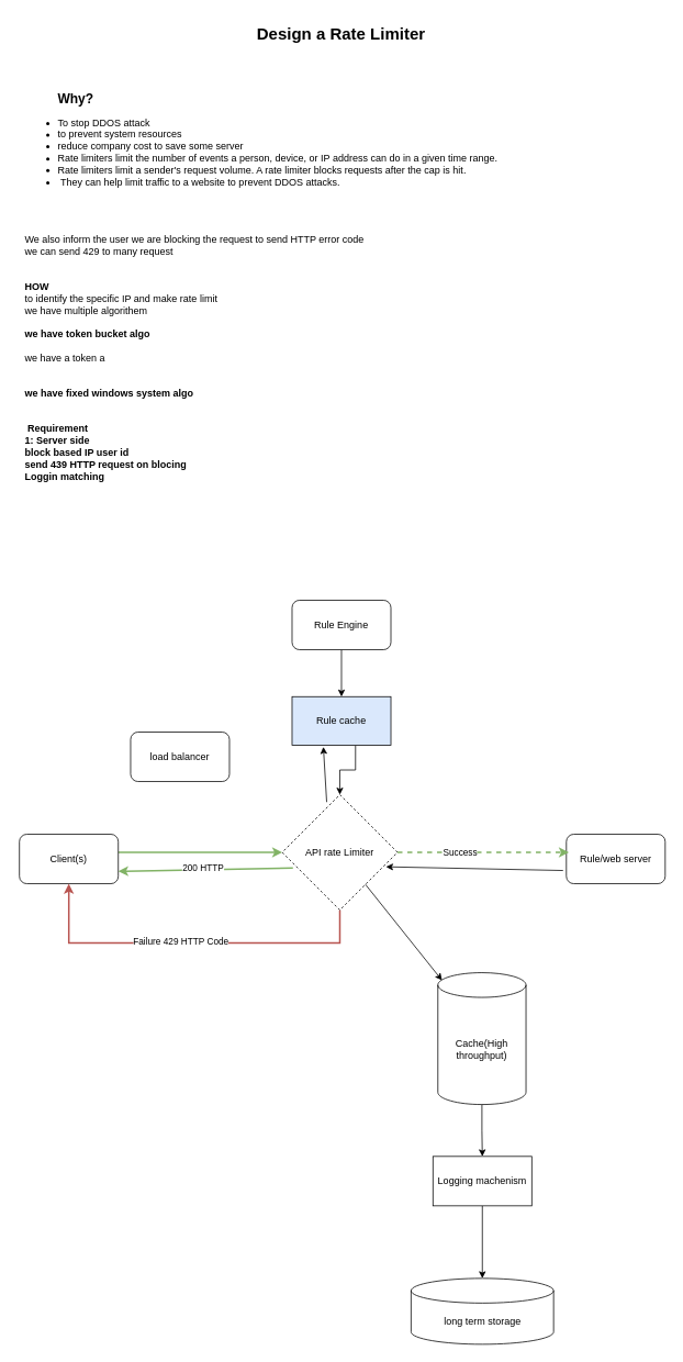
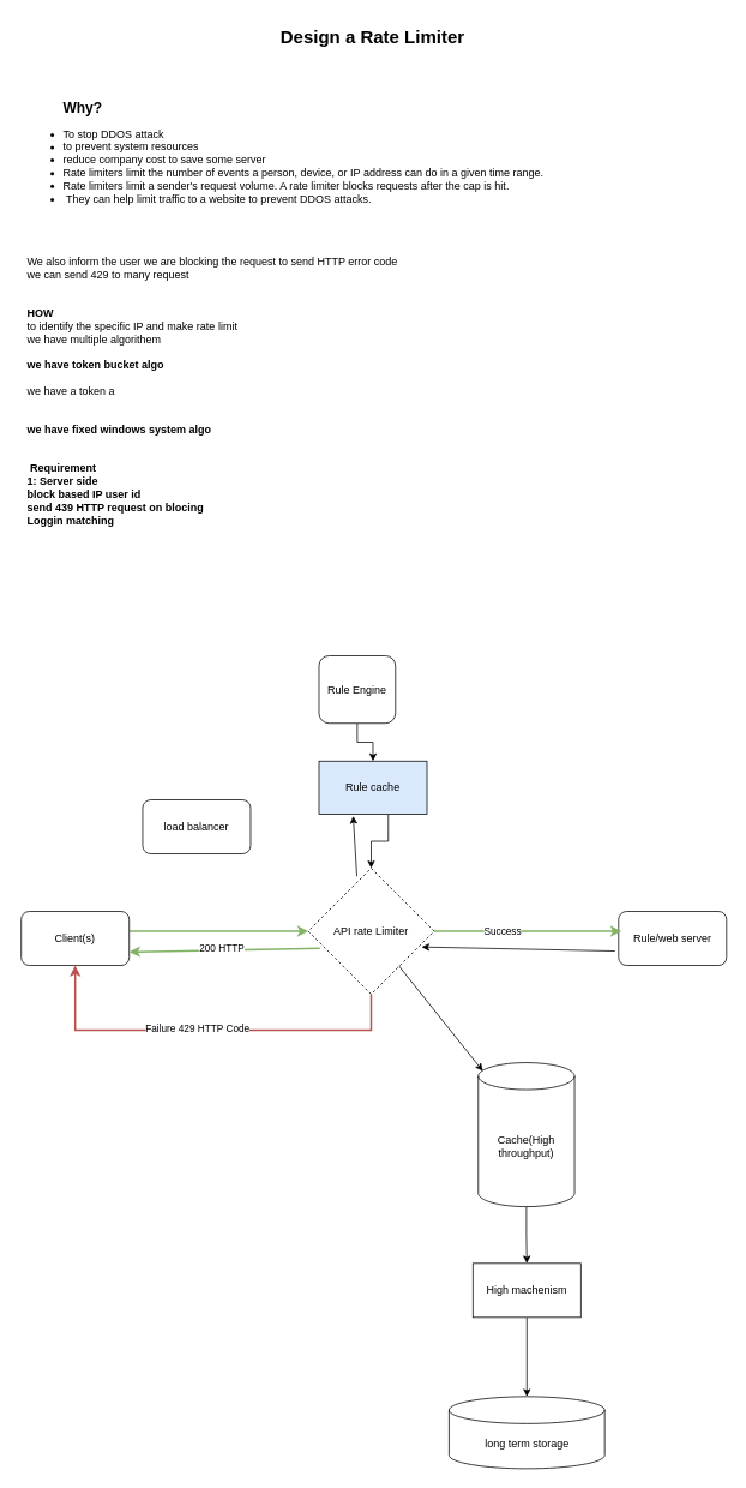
  <mxCell id="0" />
  <mxCell id="1" parent="0" />
  <mxCell id="2" value="&lt;font style=&quot;font-size: 20px;&quot;&gt;&lt;b&gt;Design a Rate Limiter&amp;nbsp;&lt;/b&gt;&lt;/font&gt;" style="text;html=1;align=center;verticalAlign=middle;resizable=0;points=[];autosize=1;strokeColor=none;fillColor=none;" vertex="1" parent="1"><mxGeometry x="301" y="20" width="230" height="40" as="geometry" /></mxCell>
  <mxCell id="3" value="&lt;blockquote style=&quot;margin: 0 0 0 40px; border: none; padding: 0px;&quot;&gt;&lt;div style=&quot;text-align: left;&quot;&gt;&lt;span style=&quot;background-color: initial;&quot;&gt;&lt;font style=&quot;font-size: 16px;&quot;&gt;&lt;b&gt;Why?&lt;/b&gt;&lt;/font&gt;&lt;/span&gt;&lt;/div&gt;&lt;/blockquote&gt;&lt;div style=&quot;&quot;&gt;&lt;ul&gt;&lt;li style=&quot;text-align: left;&quot;&gt;To stop DDOS attack&lt;/li&gt;&lt;li style=&quot;text-align: left;&quot;&gt;to prevent system resources&lt;/li&gt;&lt;li style=&quot;text-align: left;&quot;&gt;reduce company cost to save some server&lt;/li&gt;&lt;li style=&quot;text-align: left;&quot;&gt;Rate limiters limit the number of events a person, device, or IP address can do in a given time range.&amp;nbsp;&lt;/li&gt;&lt;li style=&quot;text-align: left;&quot;&gt;Rate limiters limit a sender's request volume. A rate limiter blocks requests after the cap is hit.&lt;/li&gt;&lt;li style=&quot;text-align: left;&quot;&gt;&amp;nbsp;They can help limit traffic to a website to prevent DDOS attacks.&amp;nbsp;&lt;br&gt;&lt;/li&gt;&lt;/ul&gt;&lt;div style=&quot;text-align: left;&quot;&gt;&lt;span style=&quot;white-space: pre;&quot;&gt;&#09;&lt;/span&gt;&lt;br&gt;&lt;/div&gt;&lt;div style=&quot;text-align: left;&quot;&gt;&lt;br&gt;&lt;/div&gt;&lt;div style=&quot;text-align: left;&quot;&gt;&lt;br&gt;&lt;/div&gt;&lt;/div&gt;&lt;div style=&quot;text-align: left;&quot;&gt;We also inform the user we are blocking the request to send HTTP error code&amp;nbsp;&lt;/div&gt;&lt;div style=&quot;text-align: left;&quot;&gt;we can send 429 to many request&lt;/div&gt;&lt;div style=&quot;text-align: left;&quot;&gt;&lt;br&gt;&lt;/div&gt;&lt;div style=&quot;text-align: left;&quot;&gt;&lt;br&gt;&lt;/div&gt;&lt;div style=&quot;text-align: left;&quot;&gt;&lt;b&gt;HOW&lt;/b&gt;&lt;/div&gt;&lt;div style=&quot;text-align: left;&quot;&gt;to identify the specific IP and make rate limit&amp;nbsp;&lt;/div&gt;&lt;div style=&quot;text-align: left;&quot;&gt;we have multiple algorithem&amp;nbsp;&lt;/div&gt;&lt;div style=&quot;text-align: left;&quot;&gt;&lt;br&gt;&lt;/div&gt;&lt;div style=&quot;text-align: left;&quot;&gt;&lt;b&gt;we have token bucket algo&lt;/b&gt;&lt;/div&gt;&lt;div style=&quot;text-align: left;&quot;&gt;&lt;br&gt;&lt;/div&gt;&lt;div style=&quot;text-align: left;&quot;&gt;we have a token a&lt;/div&gt;&lt;div style=&quot;text-align: left;&quot;&gt;&lt;br&gt;&lt;/div&gt;&lt;div style=&quot;text-align: left;&quot;&gt;&lt;br&gt;&lt;/div&gt;&lt;div style=&quot;text-align: left;&quot;&gt;&lt;b&gt;we have fixed windows system algo&lt;/b&gt;&lt;/div&gt;&lt;div style=&quot;text-align: left;&quot;&gt;&lt;b&gt;&lt;br&gt;&lt;/b&gt;&lt;/div&gt;&lt;div style=&quot;text-align: left;&quot;&gt;&lt;b&gt;&lt;br&gt;&lt;/b&gt;&lt;/div&gt;&lt;div style=&quot;text-align: left;&quot;&gt;&lt;b&gt;&amp;nbsp;Requirement&lt;/b&gt;&lt;/div&gt;&lt;div style=&quot;text-align: left;&quot;&gt;&lt;b&gt;1: Server side&lt;/b&gt;&lt;/div&gt;&lt;div style=&quot;text-align: left;&quot;&gt;&lt;b&gt;block based IP user id&lt;/b&gt;&lt;/div&gt;&lt;div style=&quot;text-align: left;&quot;&gt;&lt;b&gt;send 439 HTTP request on blocing&lt;/b&gt;&lt;/div&gt;&lt;div style=&quot;text-align: left;&quot;&gt;&lt;b&gt;Loggin matching&lt;/b&gt;&lt;/div&gt;&lt;div style=&quot;text-align: left;&quot;&gt;&lt;b&gt;&lt;br&gt;&lt;/b&gt;&lt;/div&gt;&lt;div style=&quot;text-align: left;&quot;&gt;&lt;br&gt;&lt;/div&gt;&lt;div&gt;&lt;br&gt;&lt;/div&gt;" style="text;html=1;align=center;verticalAlign=middle;resizable=0;points=[];autosize=1;strokeColor=none;fillColor=none;" vertex="1" parent="1"><mxGeometry x="20" y="104" width="595" height="530" as="geometry" /></mxCell>
  <mxCell id="4" style="edgeStyle=orthogonalEdgeStyle;rounded=0;orthogonalLoop=1;jettySize=auto;html=1;entryX=0;entryY=0.5;entryDx=0;entryDy=0;strokeWidth=2;fillColor=#d5e8d4;strokeColor=#82b366;" edge="1" parent="1" source="5" target="8"><mxGeometry relative="1" as="geometry"><Array as="points"><mxPoint x="187" y="1034" /><mxPoint x="187" y="1034" /></Array></mxGeometry></mxCell>
  <mxCell id="5" value="Client(s)" style="rounded=1;whiteSpace=wrap;html=1;" vertex="1" parent="1"><mxGeometry x="23" y="1012" width="120" height="60" as="geometry" /></mxCell>
  <mxCell id="6" style="edgeStyle=orthogonalEdgeStyle;rounded=0;orthogonalLoop=1;jettySize=auto;html=1;entryX=0.5;entryY=1;entryDx=0;entryDy=0;strokeWidth=2;exitX=0.5;exitY=1;exitDx=0;exitDy=0;fillColor=#f8cecc;strokeColor=#b85450;" edge="1" parent="1" source="8" target="5"><mxGeometry relative="1" as="geometry"><Array as="points"><mxPoint x="412" y="1144" /><mxPoint x="83" y="1144" /></Array></mxGeometry></mxCell>
  <mxCell id="7" value="Failure 429 HTTP Code" style="edgeLabel;html=1;align=center;verticalAlign=middle;resizable=0;points=[];" vertex="1" connectable="0" parent="6"><mxGeometry x="0.13" y="-3" relative="1" as="geometry"><mxPoint x="15" as="offset" /></mxGeometry></mxCell>
  <mxCell id="8" value="API rate Limiter" style="rhombus;whiteSpace=wrap;html=1;dashed=1;" vertex="1" parent="1"><mxGeometry x="342" y="964" width="140" height="140" as="geometry" /></mxCell>
  <mxCell id="9" value="" style="edgeStyle=orthogonalEdgeStyle;rounded=0;orthogonalLoop=1;jettySize=auto;html=1;" edge="1" parent="1" source="10" target="23"><mxGeometry relative="1" as="geometry" /></mxCell>
- <mxCell id="10" value="Rule Engine" style="rounded=1;whiteSpace=wrap;html=1;" vertex="1" parent="1"><mxGeometry x="354" y="728" width="120" height="60" as="geometry" /></mxCell>
+ <mxCell id="10" value="Rule Engine" style="rounded=1;whiteSpace=wrap;html=1;" vertex="1" parent="1"><mxGeometry x="354" y="728" width="85" height="75" as="geometry" /></mxCell>
  <mxCell id="11" value="Rule/web server" style="rounded=1;whiteSpace=wrap;html=1;" vertex="1" parent="1"><mxGeometry x="687" y="1012" width="120" height="60" as="geometry" /></mxCell>
- <mxCell id="12" style="edgeStyle=orthogonalEdgeStyle;rounded=0;orthogonalLoop=1;jettySize=auto;html=1;entryX=0.025;entryY=0.367;entryDx=0;entryDy=0;entryPerimeter=0;fillColor=#d5e8d4;strokeColor=#82b366;strokeWidth=2;dashed=1;" edge="1" parent="1" source="8" target="11"><mxGeometry relative="1" as="geometry" /></mxCell>
+ <mxCell id="12" style="edgeStyle=orthogonalEdgeStyle;rounded=0;orthogonalLoop=1;jettySize=auto;html=1;entryX=0.025;entryY=0.367;entryDx=0;entryDy=0;entryPerimeter=0;fillColor=#d5e8d4;strokeColor=#82b366;strokeWidth=2;" edge="1" parent="1" source="8" target="11"><mxGeometry relative="1" as="geometry" /></mxCell>
  <mxCell id="13" value="Success" style="edgeLabel;html=1;align=center;verticalAlign=middle;resizable=0;points=[];" vertex="1" connectable="0" parent="12"><mxGeometry x="-0.267" relative="1" as="geometry"><mxPoint as="offset" /></mxGeometry></mxCell>
  <mxCell id="14" value="" style="endArrow=classic;html=1;rounded=0;entryX=1;entryY=0.75;entryDx=0;entryDy=0;exitX=0.093;exitY=0.636;exitDx=0;exitDy=0;exitPerimeter=0;fillColor=#d5e8d4;strokeColor=#82b366;strokeWidth=2;" edge="1" parent="1" source="8" target="5"><mxGeometry width="50" height="50" relative="1" as="geometry"><mxPoint x="250" y="1122" as="sourcePoint" /><mxPoint x="300" y="1072" as="targetPoint" /></mxGeometry></mxCell>
  <mxCell id="15" value="200 HTTP" style="edgeLabel;html=1;align=center;verticalAlign=middle;resizable=0;points=[];" vertex="1" connectable="0" parent="14"><mxGeometry x="0.028" y="-3" relative="1" as="geometry"><mxPoint as="offset" /></mxGeometry></mxCell>
  <mxCell id="16" value="" style="edgeStyle=orthogonalEdgeStyle;rounded=0;orthogonalLoop=1;jettySize=auto;html=1;" edge="1" parent="1" source="17" target="20"><mxGeometry relative="1" as="geometry" /></mxCell>
  <mxCell id="17" value="Cache(High throughput)" style="shape=cylinder3;whiteSpace=wrap;html=1;boundedLbl=1;backgroundOutline=1;size=15;" vertex="1" parent="1"><mxGeometry x="531" y="1180" width="107" height="160" as="geometry" /></mxCell>
  <mxCell id="18" value="" style="endArrow=classic;html=1;rounded=0;entryX=0.047;entryY=0.058;entryDx=0;entryDy=0;entryPerimeter=0;" edge="1" parent="1" source="8" target="17"><mxGeometry width="50" height="50" relative="1" as="geometry"><mxPoint x="540" y="1177" as="sourcePoint" /><mxPoint x="498" y="1190" as="targetPoint" /></mxGeometry></mxCell>
  <mxCell id="19" value="" style="edgeStyle=orthogonalEdgeStyle;rounded=0;orthogonalLoop=1;jettySize=auto;html=1;" edge="1" parent="1" source="20" target="21"><mxGeometry relative="1" as="geometry" /></mxCell>
- <mxCell id="20" value="Logging machenism" style="rounded=0;whiteSpace=wrap;html=1;" vertex="1" parent="1"><mxGeometry x="525" y="1403" width="120" height="60" as="geometry" /></mxCell>
+ <mxCell id="20" value="High machenism" style="rounded=0;whiteSpace=wrap;html=1;" vertex="1" parent="1"><mxGeometry x="525" y="1403" width="120" height="60" as="geometry" /></mxCell>
  <mxCell id="21" value="long term storage" style="shape=cylinder3;whiteSpace=wrap;html=1;boundedLbl=1;backgroundOutline=1;size=15;" vertex="1" parent="1"><mxGeometry x="498.5" y="1551" width="173" height="80" as="geometry" /></mxCell>
  <mxCell id="22" value="" style="edgeStyle=orthogonalEdgeStyle;rounded=0;orthogonalLoop=1;jettySize=auto;html=1;exitX=0.642;exitY=1.008;exitDx=0;exitDy=0;exitPerimeter=0;" edge="1" parent="1" source="23" target="8"><mxGeometry relative="1" as="geometry"><mxPoint x="422" y="966" as="targetPoint" /></mxGeometry></mxCell>
  <mxCell id="23" value="Rule cache" style="rounded=0;whiteSpace=wrap;html=1;fillColor=#dae8fc;" vertex="1" parent="1"><mxGeometry x="354" y="845" width="120" height="59" as="geometry" /></mxCell>
  <mxCell id="24" value="" style="endArrow=classic;html=1;rounded=0;exitX=0.386;exitY=0.064;exitDx=0;exitDy=0;exitPerimeter=0;" edge="1" parent="1" source="8"><mxGeometry width="50" height="50" relative="1" as="geometry"><mxPoint x="302" y="844" as="sourcePoint" /><mxPoint x="392" y="906" as="targetPoint" /></mxGeometry></mxCell>
  <mxCell id="25" value="" style="endArrow=classic;html=1;rounded=0;entryX=0.9;entryY=0.625;entryDx=0;entryDy=0;entryPerimeter=0;" edge="1" parent="1" target="8"><mxGeometry width="50" height="50" relative="1" as="geometry"><mxPoint x="683" y="1056" as="sourcePoint" /><mxPoint x="352" y="918" as="targetPoint" /></mxGeometry></mxCell>
  <mxCell id="26" value="load balancer" style="rounded=1;whiteSpace=wrap;html=1;" vertex="1" parent="1"><mxGeometry x="158" y="888" width="120" height="60" as="geometry" /></mxCell>
